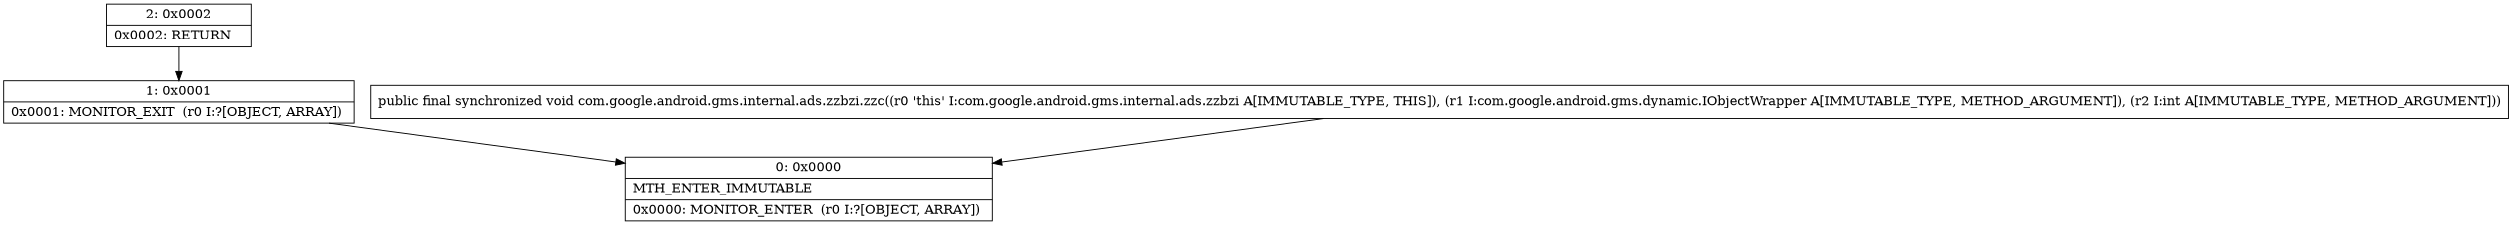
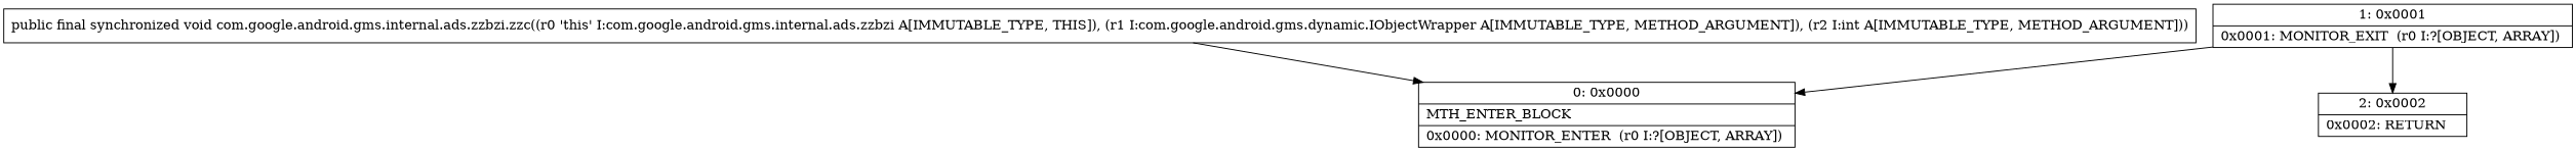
  digraph {
    node [shape=record]
-   n1 [label="{0\:\ 0x0000|MTH_ENTER_IMMUTABLE\l|0x0000: MONITOR_ENTER  (r0 I:?[OBJECT, ARRAY]) \l}"]
+   n1 [label="{0\:\ 0x0000|MTH_ENTER_BLOCK\l|0x0000: MONITOR_ENTER  (r0 I:?[OBJECT, ARRAY]) \l}"]
    n2 [label="{1\:\ 0x0001|0x0001: MONITOR_EXIT  (r0 I:?[OBJECT, ARRAY]) \l}"]
    n3 [label="{2\:\ 0x0002|0x0002: RETURN   \l}"]
    n4 [label="{public final synchronized void com.google.android.gms.internal.ads.zzbzi.zzc((r0 'this' I:com.google.android.gms.internal.ads.zzbzi A[IMMUTABLE_TYPE, THIS]), (r1 I:com.google.android.gms.dynamic.IObjectWrapper A[IMMUTABLE_TYPE, METHOD_ARGUMENT]), (r2 I:int A[IMMUTABLE_TYPE, METHOD_ARGUMENT])) }"]
    n2 -> n1
-   n3 -> n2
+   n2 -> n3
    n4 -> n1
  }
